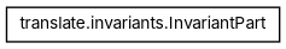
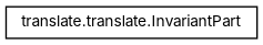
  digraph {
    rankdir=LR
    fontname=Inter
-   n1 [color=black fillcolor=white fontname=Inter fontsize=10 height=0.2 label="translate.invariants.InvariantPart" shape=record style=filled width=0.4]
+   n1 [color=black fillcolor=white fontname=Inter fontsize=10 height=0.2 label="translate.translate.InvariantPart" shape=record style=filled width=0.4]
  }
